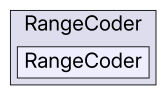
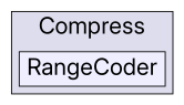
  digraph {
    compound=true
    fontname=Inter
    n1 [fillcolor="#eeeeff" fontname=Inter fontsize=24 label=RangeCoder pencolor=black shape=box style=filled]
    subgraph cluster_1 {
      bgcolor="#ddddee"
      fontsize=24
-     label=RangeCoder
+     label=Compress
      pencolor=black
      n1
    }
  }
